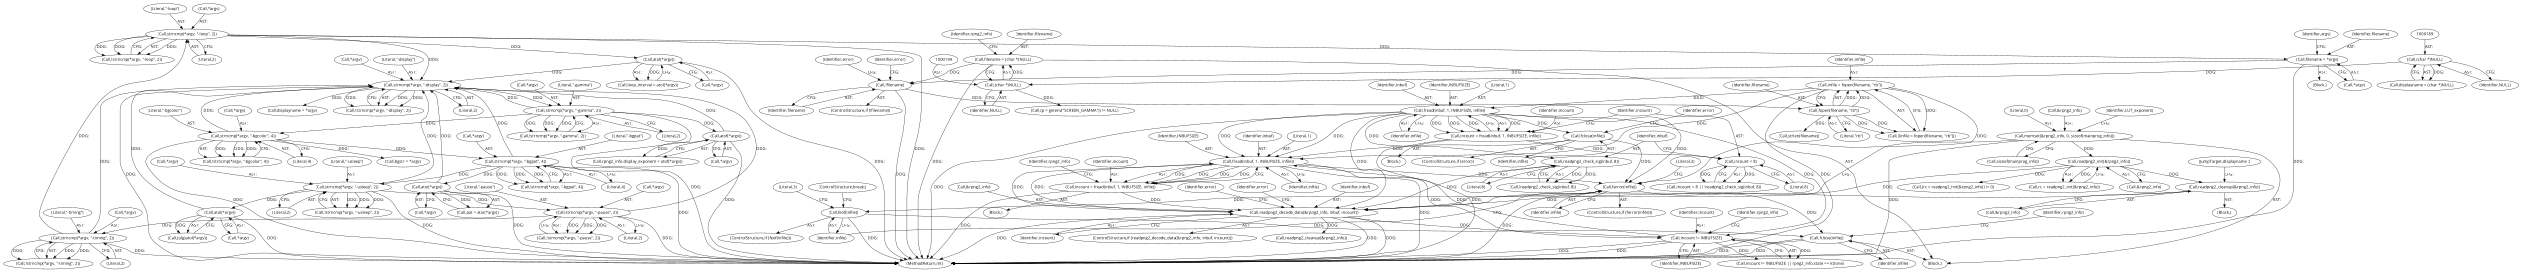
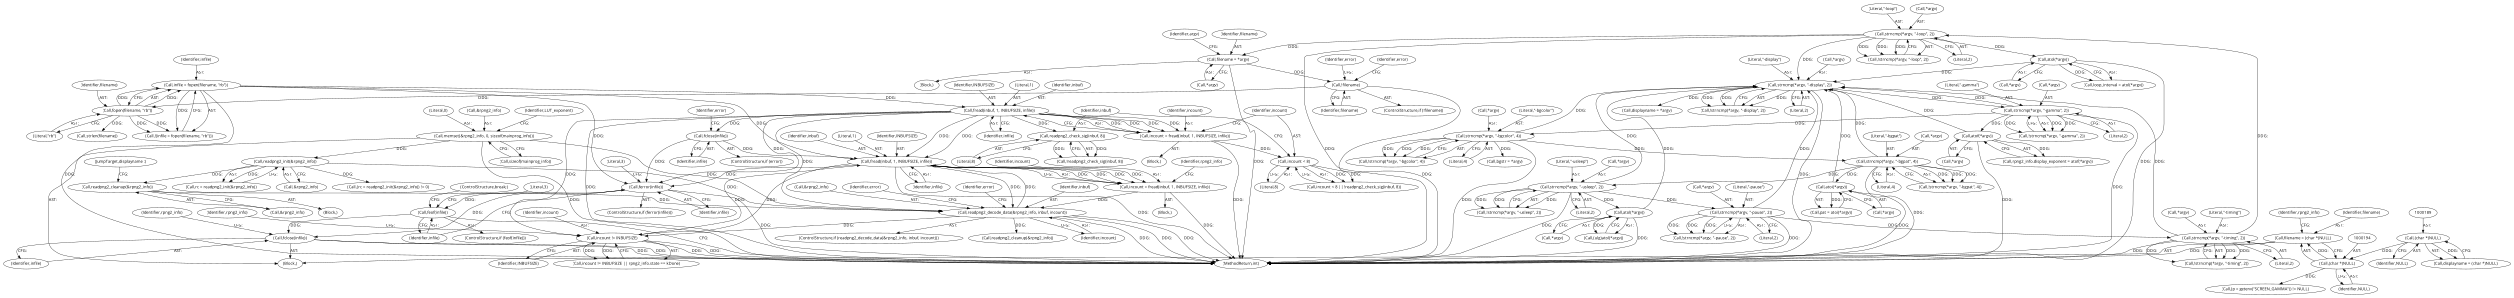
  digraph {
    fontname="Open Sans"
    node [fontname="Open Sans"]
    edge [fontname="Open Sans"]
    n1 [label="(Call,fclose(infile))"]
    n2 [label="(MethodReturn,int)"]
    n3 [label="(Block,)"]
    n4 [label="(Identifier,infile)"]
    n5 [label="(Call,ferror(infile))"]
    n6 [label="(Call,feof(infile))"]
    n7 [label="(ControlStructure,if (ferror(infile)))"]
    n8 [label="(Identifier,infile)"]
    n9 [label="(Identifier,infile)"]
    n10 [label="(ControlStructure,if (feof(infile)))"]
    n11 [label="(Call,infile = fopen(filename, \"rb\"))"]
    n12 [label="(Call,fopen(filename, \"rb\"))"]
    n13 [label="(Call,fread(inbuf, 1, INBUFSIZE, infile))"]
    n14 [label="(Call,fread(inbuf, 1, INBUFSIZE, infile))"]
    n15 [label="(Call,!(infile = fopen(filename, \"rb\")))"]
    n16 [label="(Literal,\"rb\")"]
    n17 [label="(Call,strlen(filename))"]
    n18 [label="(Call,fclose(infile))"]
    n19 [label="(Call,readpng2_decode_data(&rpng2_info, inbuf, incount))"]
    n20 [label="(Call,readpng2_check_sig(inbuf, 8))"]
    n21 [label="(Call,incount = fread(inbuf, 1, INBUFSIZE, infile))"]
    n22 [label="(Call,incount != INBUFSIZE)"]
    n23 [label="(Identifier,infile)"]
    n24 [label="(Call,incount = fread(inbuf, 1, INBUFSIZE, infile))"]
    n25 [label="(Identifier,infile)"]
    n26 [label="(Call,!filename)"]
    n27 [label="(Identifier,filename)"]
    n28 [label="(ControlStructure,if (!filename))"]
    n29 [label="(Call,filename = *argv)"]
    n30 [label="(Block,)"]
    n31 [label="(Call,*argv)"]
    n32 [label="(Call,strncmp(*argv, \"-loop\", 2))"]
    n33 [label="(Call,strncmp(*argv, \"-display\", 2))"]
    n34 [label="(Call,atol(*argv))"]
    n35 [label="(Call,!strncmp(*argv, \"-loop\", 2))"]
    n36 [label="(Literal,2)"]
    n37 [label="(Call,strncmp(*argv, \"-gamma\", 2))"]
    n38 [label="(Call,displayname = *argv)"]
    n39 [label="(Call,!strncmp(*argv, \"-display\", 2))"]
    n40 [label="(Literal,2)"]
    n41 [label="(Call,*argv)"]
    n42 [label="(Call,loop_interval = atol(*argv))"]
    n43 [label="(Call,strncmp(*argv, \"-timing\", 2))"]
    n44 [label="(Literal,2)"]
    n45 [label="(Call,!strncmp(*argv, \"-timing\", 2))"]
    n46 [label="(Call,strncmp(*argv, \"-pause\", 2))"]
    n47 [label="(Call,!strncmp(*argv, \"-pause\", 2))"]
    n48 [label="(Literal,2)"]
    n49 [label="(Call,strncmp(*argv, \"-usleep\", 2))"]
    n50 [label="(Call,atol(*argv))"]
    n51 [label="(Call,!strncmp(*argv, \"-usleep\", 2))"]
    n52 [label="(Literal,2)"]
    n53 [label="(Call,(ulg)atol(*argv))"]
    n54 [label="(Call,*argv)"]
    n55 [label="(Call,strncmp(*argv, \"-bgpat\", 4))"]
    n56 [label="(Call,atoi(*argv))"]
    n57 [label="(Call,!strncmp(*argv, \"-bgpat\", 4))"]
    n58 [label="(Literal,4)"]
    n59 [label="(Call,*argv)"]
    n60 [label="(Call,pat = atoi(*argv))"]
    n61 [label="(Call,strncmp(*argv, \"-bgcolor\", 4))"]
    n62 [label="(Literal,4)"]
    n63 [label="(Call,bgstr = *argv)"]
    n64 [label="(Call,!strncmp(*argv, \"-bgcolor\", 4))"]
    n65 [label="(Call,atof(*argv))"]
    n66 [label="(Call,!strncmp(*argv, \"-gamma\", 2))"]
    n67 [label="(Literal,2)"]
    n68 [label="(Call,rpng2_info.display_exponent = atof(*argv))"]
    n69 [label="(Call,*argv)"]
    n70 [label="(Call,filename = (char *)NULL)"]
    n71 [label="(Call,(char *)NULL)"]
    n72 [label="(Call,(p = getenv(\"SCREEN_GAMMA\")) != NULL)"]
    n73 [label="(Identifier,NULL)"]
    n74 [label="(Call,(char *)NULL)"]
    n75 [label="(Identifier,NULL)"]
    n76 [label="(Call,displayname = (char *)NULL)"]
    n77 [label="(ControlStructure,if (error))"]
    n78 [label="(Identifier,infile)"]
    n79 [label="(ControlStructure,if (readpng2_decode_data(&rpng2_info, inbuf, incount)))"]
    n80 [label="(Call,readpng2_cleanup(&rpng2_info))"]
    n81 [label="(Identifier,incount)"]
    n82 [label="(Literal,8)"]
    n83 [label="(Call,!readpng2_check_sig(inbuf, 8))"]
    n84 [label="(Call,incount < 8)"]
    n85 [label="(Block,)"]
    n86 [label="(Call,incount != INBUFSIZE || rpng2_info.state == kDone)"]
    n87 [label="(Identifier,INBUFSIZE)"]
    n88 [label="(Block,)"]
    n89 [label="(Call,readpng2_cleanup(&rpng2_info))"]
    n90 [label="(Block,)"]
    n91 [label="(Call,&rpng2_info)"]
    n92 [label="(Call,readpng2_init(&rpng2_info))"]
    n93 [label="(Call,rc = readpng2_init(&rpng2_info))"]
    n94 [label="(Call,&rpng2_info)"]
    n95 [label="(Call,(rc = readpng2_init(&rpng2_info)) != 0)"]
    n96 [label="(Call,memset(&rpng2_info, 0, sizeof(mainprog_info)))"]
    n97 [label="(Call,sizeof(mainprog_info))"]
    n98 [label="(Call,incount < 8 || !readpng2_check_sig(inbuf, 8))"]
    n99 [label="(Literal,8)"]
    n100 [label="(Identifier,error)"]
    n101 [label="(Call,*argv)"]
    n102 [label="(Identifier,inbuf)"]
    n103 [label="(Identifier,rpng2_info)"]
    n104 [label="(Identifier,filename)"]
    n105 [label="(Literal,\"-gamma\")"]
    n106 [label="(JumpTarget,displayname :)"]
    n107 [label="(Literal,3)"]
    n108 [label="(Identifier,rpng2_info)"]
    n109 [label="(Call,*argv)"]
    n110 [label="(Call,*argv)"]
    n111 [label="(Identifier,rpng2_info)"]
    n112 [label="(Call,*argv)"]
    n113 [label="(Identifier,rpng2_info)"]
    n114 [label="(Identifier,incount)"]
    n115 [label="(Literal,\"-display\")"]
    n116 [label="(Identifier,INBUFSIZE)"]
    n117 [label="(Identifier,incount)"]
    n118 [label="(Literal,\"-timing\")"]
    n119 [label="(Literal,\"-usleep\")"]
    n120 [label="(Literal,0)"]
    n121 [label="(Identifier,filename)"]
    n122 [label="(Identifier,infile)"]
    n123 [label="(Call,*argv)"]
    n124 [label="(Call,*argv)"]
    n125 [label="(Identifier,inbuf)"]
    n126 [label="(Identifier,argv)"]
    n127 [label="(Identifier,filename)"]
    n128 [label="(Call,*argv)"]
    n129 [label="(ControlStructure,break;)"]
    n130 [label="(Literal,\"-loop\")"]
    n131 [label="(Literal,\"-pause\")"]
    n132 [label="(Literal,3)"]
    n133 [label="(Literal,\"-bgpat\")"]
    n134 [label="(Literal,1)"]
    n135 [label="(Call,&rpng2_info)"]
    n136 [label="(Identifier,error)"]
    n137 [label="(Call,&rpng2_info)"]
    n138 [label="(Identifier,error)"]
    n139 [label="(Identifier,error)"]
    n140 [label="(Identifier,LUT_exponent)"]
    n141 [label="(Identifier,incount)"]
    n142 [label="(Identifier,error)"]
    n143 [label="(Literal,1)"]
    n144 [label="(Identifier,INBUFSIZE)"]
    n145 [label="(Literal,\"-bgcolor\")"]
    n146 [label="(Identifier,incount)"]
    n147 [label="(Identifier,inbuf)"]
    n148 [label="(Call,*argv)"]
    n149 [label="(Identifier,inbuf)"]
    1000194
    1000189
    n1 -> n2 [label="DDG: "]
    n1 -> n2 [label="DDG: "]
    n1 -> n3 [label="AST: "]
    n1 -> n4 [label="CFG: "]
    n4 -> n1 [label="AST: "]
    n5 -> n1 [label="DDG: "]
    n5 -> n2 [label="DDG: "]
    n5 -> n6 [label="DDG: "]
    n5 -> n7 [label="AST: "]
    n5 -> n8 [label="CFG: "]
    n6 -> n1 [label="DDG: "]
-   n6 -> n2 [label="DDG: "]
+   n6 -> n2 [label="CFG: "]
    n6 -> n9 [label="CFG: "]
    n6 -> n10 [label="AST: "]
    n8 -> n5 [label="AST: "]
    n9 -> n5 [label="CFG: "]
    n9 -> n6 [label="AST: "]
    n11 -> n2 [label="DDG: "]
    n11 -> n5 [label="DDG: "]
    n11 -> n12 [label="CFG: "]
    n11 -> n13 [label="DDG: "]
    n11 -> n14 [label="DDG: "]
    n11 -> n15 [label="AST: "]
    n11 -> n15 [label="DDG: "]
    n12 -> n11 [label="AST: "]
    n12 -> n11 [label="DDG: "]
    n12 -> n11 [label="DDG: "]
    n12 -> n15 [label="DDG: "]
    n12 -> n15 [label="DDG: "]
    n12 -> n16 [label="CFG: "]
    n12 -> n17 [label="DDG: "]
    n13 -> n2 [label="DDG: "]
    n13 -> n5 [label="DDG: "]
    n13 -> n14 [label="DDG: "]
    n13 -> n14 [label="DDG: "]
    n13 -> n18 [label="DDG: "]
    n13 -> n19 [label="DDG: "]
    n13 -> n20 [label="DDG: "]
    n13 -> n21 [label="AST: "]
    n13 -> n21 [label="DDG: "]
    n13 -> n21 [label="DDG: "]
    n13 -> n21 [label="DDG: "]
    n13 -> n21 [label="DDG: "]
    n13 -> n22 [label="DDG: "]
    n13 -> n23 [label="CFG: "]
    n14 -> n2 [label="DDG: "]
    n14 -> n5 [label="DDG: "]
    n14 -> n19 [label="DDG: "]
    n14 -> n22 [label="DDG: "]
    n14 -> n24 [label="AST: "]
    n14 -> n24 [label="DDG: "]
    n14 -> n24 [label="DDG: "]
    n14 -> n24 [label="DDG: "]
    n14 -> n24 [label="DDG: "]
    n14 -> n25 [label="CFG: "]
    n15 -> n11 [label="CFG: "]
    n16 -> n12 [label="AST: "]
    n18 -> n5 [label="DDG: "]
    n18 -> n14 [label="DDG: "]
    n18 -> n77 [label="AST: "]
    n18 -> n78 [label="CFG: "]
    n19 -> n2 [label="DDG: "]
    n19 -> n2 [label="DDG: "]
    n19 -> n2 [label="DDG: "]
    n19 -> n14 [label="DDG: "]
    n19 -> n22 [label="DDG: "]
    n19 -> n79 [label="AST: "]
    n19 -> n80 [label="DDG: "]
    n19 -> n81 [label="CFG: "]
-   n20 -> n19 [label="DDG: "]
    n20 -> n82 [label="CFG: "]
    n20 -> n83 [label="AST: "]
    n20 -> n83 [label="DDG: "]
    n20 -> n83 [label="DDG: "]
    n21 -> n2 [label="DDG: "]
    n21 -> n13 [label="CFG: "]
    n21 -> n84 [label="DDG: "]
    n21 -> n85 [label="AST: "]
    n22 -> n2 [label="DDG: "]
    n22 -> n2 [label="DDG: "]
    n22 -> n14 [label="DDG: "]
    n22 -> n86 [label="AST: "]
    n22 -> n86 [label="DDG: "]
    n22 -> n86 [label="DDG: "]
    n22 -> n87 [label="CFG: "]
    n23 -> n13 [label="AST: "]
    n24 -> n2 [label="DDG: "]
    n24 -> n14 [label="CFG: "]
    n24 -> n19 [label="DDG: "]
    n24 -> n88 [label="AST: "]
    n25 -> n14 [label="AST: "]
    n26 -> n2 [label="DDG: "]
    n26 -> n12 [label="DDG: "]
    n26 -> n27 [label="CFG: "]
    n26 -> n28 [label="AST: "]
    n27 -> n26 [label="AST: "]
    n29 -> n2 [label="DDG: "]
    n29 -> n26 [label="DDG: "]
    n29 -> n30 [label="AST: "]
    n29 -> n31 [label="CFG: "]
    n31 -> n29 [label="AST: "]
    n32 -> n2 [label="DDG: "]
    n32 -> n29 [label="DDG: "]
    n32 -> n33 [label="DDG: "]
    n32 -> n34 [label="DDG: "]
    n32 -> n35 [label="AST: "]
    n32 -> n35 [label="DDG: "]
    n32 -> n35 [label="DDG: "]
    n32 -> n35 [label="DDG: "]
    n32 -> n36 [label="CFG: "]
    n33 -> n2 [label="DDG: "]
    n33 -> n37 [label="DDG: "]
    n33 -> n38 [label="DDG: "]
    n33 -> n39 [label="AST: "]
    n33 -> n39 [label="DDG: "]
    n33 -> n39 [label="DDG: "]
    n33 -> n39 [label="DDG: "]
    n33 -> n40 [label="CFG: "]
    n34 -> n2 [label="DDG: "]
    n34 -> n33 [label="DDG: "]
    n34 -> n41 [label="CFG: "]
    n34 -> n42 [label="AST: "]
    n34 -> n42 [label="DDG: "]
    n35 -> n32 [label="CFG: "]
    n36 -> n32 [label="AST: "]
    n37 -> n2 [label="DDG: "]
    n37 -> n33 [label="DDG: "]
    n37 -> n61 [label="DDG: "]
    n37 -> n65 [label="DDG: "]
    n37 -> n66 [label="AST: "]
    n37 -> n66 [label="DDG: "]
    n37 -> n66 [label="DDG: "]
    n37 -> n66 [label="DDG: "]
    n37 -> n67 [label="CFG: "]
    n39 -> n33 [label="CFG: "]
    n40 -> n33 [label="AST: "]
    n41 -> n34 [label="AST: "]
    n42 -> n34 [label="CFG: "]
    n43 -> n2 [label="DDG: "]
    n43 -> n32 [label="DDG: "]
    n43 -> n33 [label="DDG: "]
    n43 -> n44 [label="CFG: "]
    n43 -> n45 [label="AST: "]
    n43 -> n45 [label="DDG: "]
    n43 -> n45 [label="DDG: "]
    n43 -> n45 [label="DDG: "]
    n44 -> n43 [label="AST: "]
    n45 -> n43 [label="CFG: "]
    n46 -> n2 [label="DDG: "]
    n46 -> n33 [label="DDG: "]
    n46 -> n43 [label="DDG: "]
    n46 -> n47 [label="AST: "]
    n46 -> n47 [label="DDG: "]
    n46 -> n47 [label="DDG: "]
    n46 -> n47 [label="DDG: "]
    n46 -> n48 [label="CFG: "]
    n47 -> n46 [label="CFG: "]
    n48 -> n46 [label="AST: "]
    n49 -> n2 [label="DDG: "]
    n49 -> n33 [label="DDG: "]
    n49 -> n46 [label="DDG: "]
    n49 -> n50 [label="DDG: "]
    n49 -> n51 [label="AST: "]
    n49 -> n51 [label="DDG: "]
    n49 -> n51 [label="DDG: "]
    n49 -> n51 [label="DDG: "]
    n49 -> n52 [label="CFG: "]
    n50 -> n2 [label="DDG: "]
    n50 -> n33 [label="DDG: "]
    n50 -> n53 [label="AST: "]
    n50 -> n53 [label="DDG: "]
    n50 -> n54 [label="CFG: "]
    n51 -> n49 [label="CFG: "]
    n52 -> n49 [label="AST: "]
    n53 -> n50 [label="CFG: "]
    n54 -> n50 [label="AST: "]
    n55 -> n2 [label="DDG: "]
    n55 -> n33 [label="DDG: "]
    n55 -> n49 [label="DDG: "]
    n55 -> n56 [label="DDG: "]
    n55 -> n57 [label="AST: "]
    n55 -> n57 [label="DDG: "]
    n55 -> n57 [label="DDG: "]
    n55 -> n57 [label="DDG: "]
    n55 -> n58 [label="CFG: "]
    n56 -> n2 [label="DDG: "]
    n56 -> n33 [label="DDG: "]
    n56 -> n59 [label="CFG: "]
    n56 -> n60 [label="AST: "]
    n56 -> n60 [label="DDG: "]
    n57 -> n55 [label="CFG: "]
    n58 -> n55 [label="AST: "]
    n59 -> n56 [label="AST: "]
    n60 -> n56 [label="CFG: "]
    n61 -> n2 [label="DDG: "]
    n61 -> n33 [label="DDG: "]
    n61 -> n55 [label="DDG: "]
    n61 -> n62 [label="CFG: "]
    n61 -> n63 [label="DDG: "]
    n61 -> n64 [label="AST: "]
    n61 -> n64 [label="DDG: "]
    n61 -> n64 [label="DDG: "]
    n61 -> n64 [label="DDG: "]
    n62 -> n61 [label="AST: "]
    n64 -> n61 [label="CFG: "]
    n65 -> n2 [label="DDG: "]
    n65 -> n33 [label="DDG: "]
    n65 -> n68 [label="AST: "]
    n65 -> n68 [label="DDG: "]
    n65 -> n69 [label="CFG: "]
    n66 -> n37 [label="CFG: "]
    n67 -> n37 [label="AST: "]
    n68 -> n65 [label="CFG: "]
    n69 -> n65 [label="AST: "]
    n70 -> n2 [label="DDG: "]
    n70 -> n3 [label="AST: "]
-   n70 -> n26 [label="DDG: "]
    n70 -> n71 [label="CFG: "]
    n71 -> n70 [label="AST: "]
    n71 -> n70 [label="DDG: "]
    n71 -> n72 [label="DDG: "]
    n71 -> n73 [label="CFG: "]
    n73 -> n71 [label="AST: "]
    n74 -> n71 [label="DDG: "]
    n74 -> n75 [label="CFG: "]
    n74 -> n76 [label="AST: "]
    n74 -> n76 [label="DDG: "]
    n75 -> n74 [label="AST: "]
    n76 -> n74 [label="CFG: "]
    n78 -> n18 [label="AST: "]
    n81 -> n19 [label="AST: "]
    n82 -> n20 [label="AST: "]
    n83 -> n20 [label="CFG: "]
    n84 -> n98 [label="AST: "]
    n84 -> n98 [label="DDG: "]
    n84 -> n98 [label="DDG: "]
    n84 -> n99 [label="CFG: "]
    n86 -> n22 [label="CFG: "]
    n87 -> n22 [label="AST: "]
    n89 -> n19 [label="DDG: "]
    n89 -> n90 [label="AST: "]
    n89 -> n91 [label="CFG: "]
    n91 -> n89 [label="AST: "]
    n92 -> n19 [label="DDG: "]
    n92 -> n89 [label="DDG: "]
    n92 -> n93 [label="AST: "]
    n92 -> n93 [label="DDG: "]
    n92 -> n94 [label="CFG: "]
    n92 -> n95 [label="DDG: "]
    n93 -> n92 [label="CFG: "]
    n94 -> n92 [label="AST: "]
    n96 -> n2 [label="DDG: "]
    n96 -> n3 [label="AST: "]
-   n96 -> n19 [label="CFG: "]
+   n96 -> n19 [label="DDG: "]
    n96 -> n92 [label="DDG: "]
    n96 -> n97 [label="CFG: "]
    n97 -> n96 [label="CFG: "]
    n98 -> n84 [label="CFG: "]
    n99 -> n84 [label="AST: "]
    n100 -> n26 [label="CFG: "]
    n101 -> n61 [label="AST: "]
    n102 -> n13 [label="AST: "]
    n103 -> n70 [label="CFG: "]
    n104 -> n12 [label="AST: "]
    n105 -> n37 [label="AST: "]
    n106 -> n89 [label="CFG: "]
    n107 -> n5 [label="CFG: "]
    n108 -> n22 [label="CFG: "]
    n109 -> n37 [label="AST: "]
    n110 -> n43 [label="AST: "]
    n111 -> n24 [label="CFG: "]
    n112 -> n49 [label="AST: "]
    n113 -> n1 [label="CFG: "]
    n114 -> n21 [label="CFG: "]
    n114 -> n84 [label="AST: "]
    n115 -> n33 [label="AST: "]
    n116 -> n13 [label="AST: "]
    n117 -> n21 [label="AST: "]
    n118 -> n43 [label="AST: "]
    n119 -> n49 [label="AST: "]
    n120 -> n96 [label="AST: "]
    n121 -> n70 [label="AST: "]
    n122 -> n11 [label="AST: "]
    n123 -> n46 [label="AST: "]
    n124 -> n33 [label="AST: "]
    n125 -> n19 [label="AST: "]
    n126 -> n29 [label="CFG: "]
    n127 -> n29 [label="AST: "]
    n128 -> n55 [label="AST: "]
    n129 -> n6 [label="CFG: "]
    n130 -> n32 [label="AST: "]
    n131 -> n46 [label="AST: "]
    n132 -> n6 [label="CFG: "]
    n133 -> n55 [label="AST: "]
    n134 -> n13 [label="AST: "]
    n135 -> n19 [label="AST: "]
    n136 -> n19 [label="CFG: "]
    n137 -> n96 [label="AST: "]
    n138 -> n19 [label="CFG: "]
    n139 -> n26 [label="CFG: "]
    n140 -> n96 [label="CFG: "]
    n141 -> n24 [label="AST: "]
    n142 -> n18 [label="CFG: "]
    n143 -> n14 [label="AST: "]
    n144 -> n14 [label="AST: "]
    n145 -> n61 [label="AST: "]
    n146 -> n22 [label="AST: "]
    n147 -> n14 [label="AST: "]
    n148 -> n32 [label="AST: "]
    n149 -> n20 [label="AST: "]
    n149 -> n84 [label="CFG: "]
    1000194 -> n71 [label="AST: "]
    1000189 -> n74 [label="AST: "]
  }
